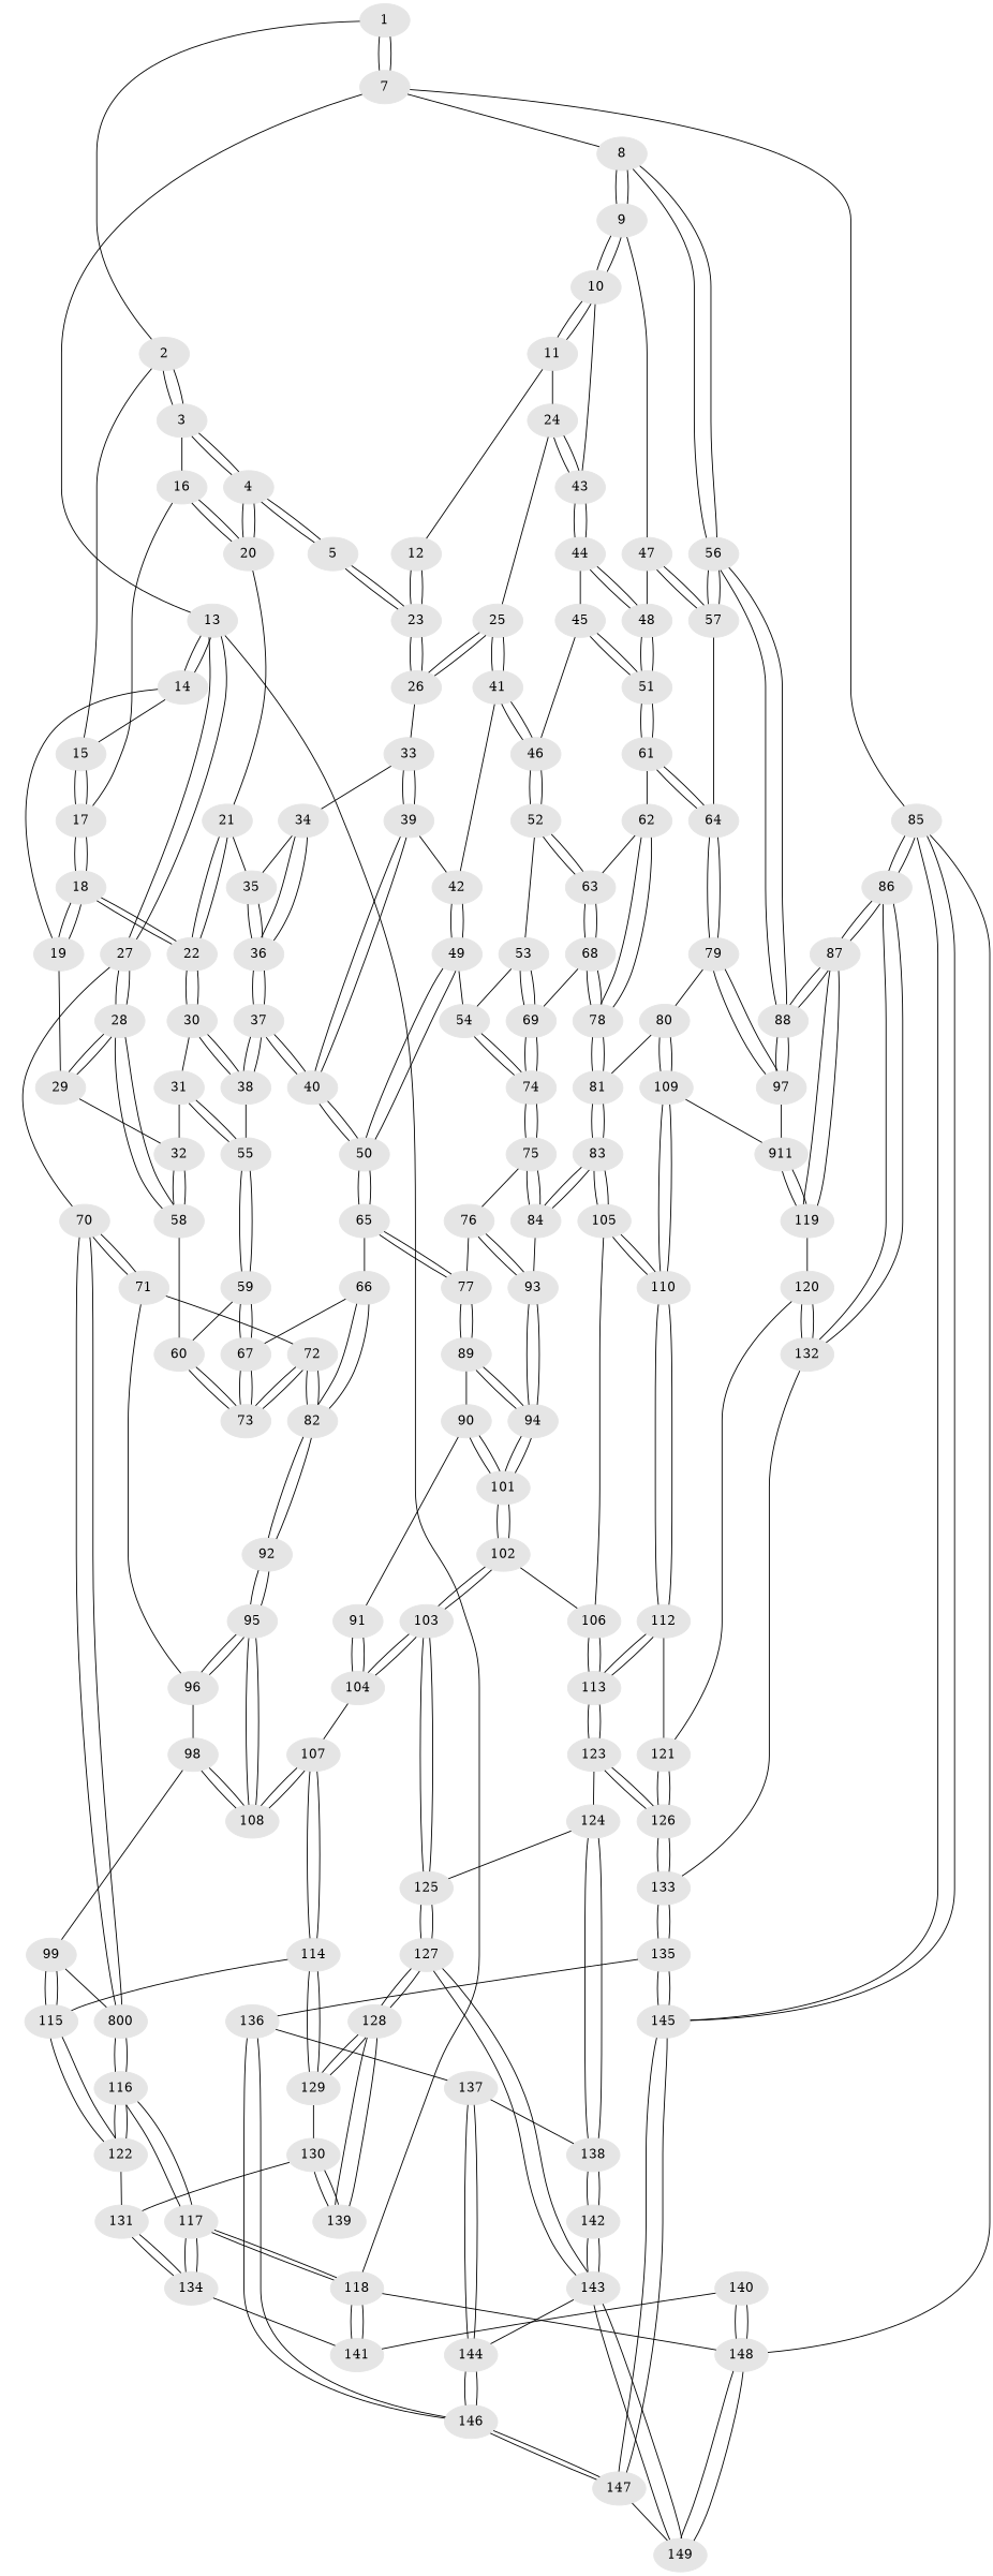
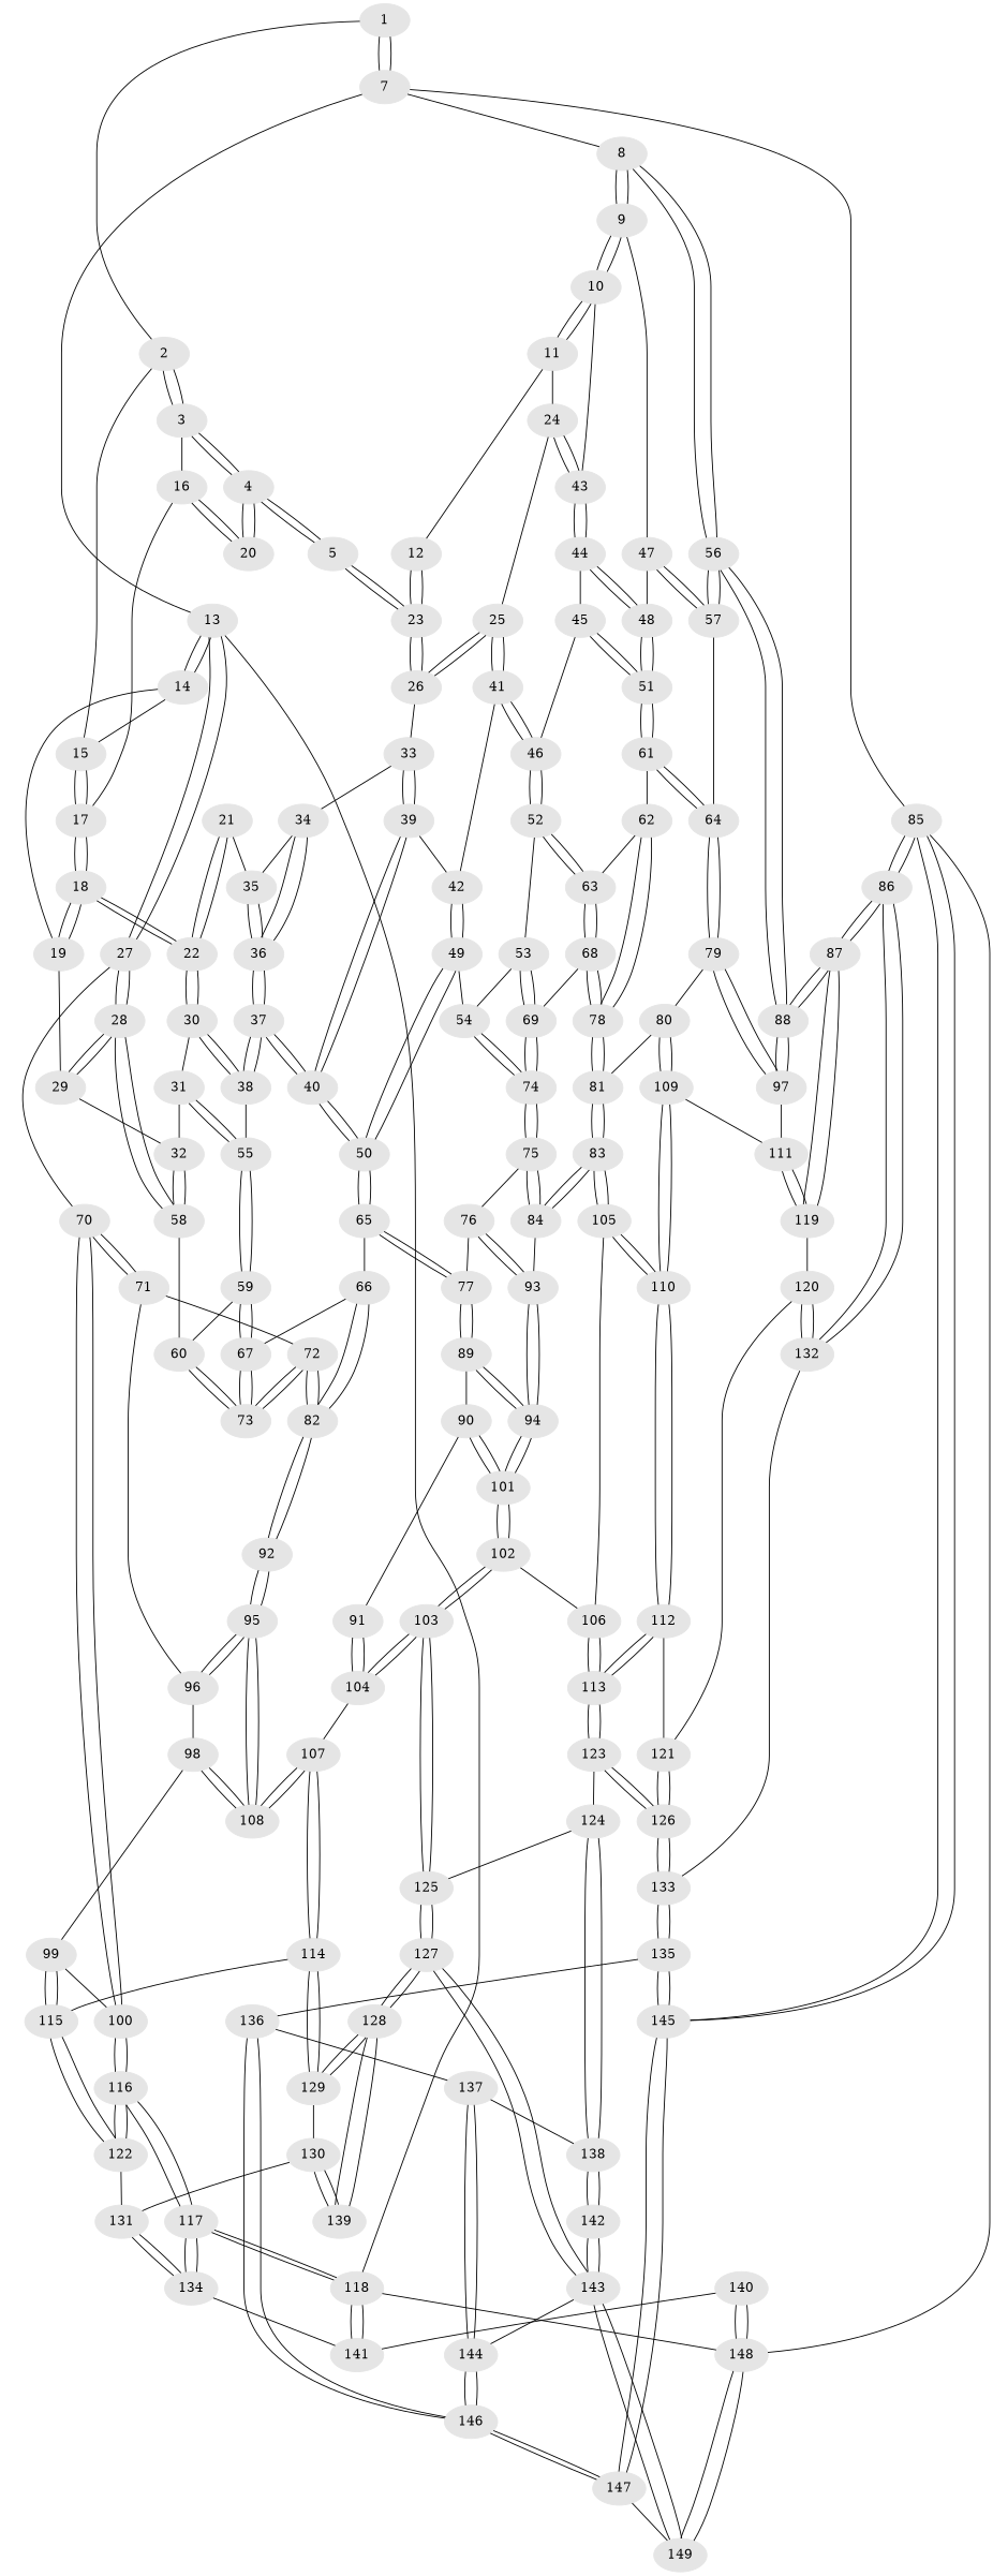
  graph {
    node [color=gray90 style=filled]
    1
    2
    7
    3
    15
    8
    13
    85
    4
    16
    17
    5
    20
    23
    21
    26
    12
    9
    56
    14
    27
    118
    86
    145
    148
    10
    47
    57
    88
    11
    43
    48
    24
    44
    25
    19
    28
    70
    141
    29
    18
    22
    30
    32
    35
    36
    31
    38
    33
    41
    42
    46
    34
    39
    58
    71
-   100 [label=800]
+   100
    60
    55
    59
    40
    37
    50
    49
    65
    52
    54
    45
    51
    61
    53
    63
    64
    74
    66
    77
    62
    69
    68
    75
    67
    97
    79
    73
    78
    81
    80
    82
    89
    92
    72
    96
    116
    98
    76
    84
    93
    94
    90
    83
    109
-   111 [label=911]
+   111
    110
    105
    95
    106
    87
    132
    147
    149
    119
    133
    120
    91
    101
    104
    102
    107
    108
    99
    115
    122
    117
    103
    125
    113
    127
    114
    112
    123
    129
    121
    126
    124
    130
    131
    134
    138
    142
    128
    143
    135
    139
    144
    136
    137
    146
    140
    1 -- 2
    1 -- 7
    1 -- 7
    2 -- 3
    2 -- 3
    2 -- 15
    7 -- 8
    7 -- 13
    7 -- 85
    3 -- 4
    3 -- 4
    3 -- 16
    15 -- 17
    15 -- 17
    8 -- 9
    8 -- 9
    8 -- 56
    8 -- 56
    13 -- 14
    13 -- 14
    13 -- 27
    13 -- 27
    13 -- 118
    85 -- 86
    85 -- 86
    85 -- 145
    85 -- 145
    85 -- 148
    4 -- 5
    4 -- 5
    4 -- 20
    4 -- 20
    16 -- 17
    16 -- 20
    16 -- 20
    17 -- 18
    17 -- 18
    5 -- 23
    5 -- 23
-   20 -- 21
    23 -- 26
    23 -- 26
    21 -- 22
    21 -- 22
    21 -- 35
    26 -- 33
    12 -- 23
    12 -- 23
    9 -- 10
    9 -- 10
    9 -- 47
    56 -- 57
    56 -- 57
    56 -- 88
    56 -- 88
    14 -- 15
    14 -- 19
    27 -- 28
    27 -- 28
    27 -- 70
    118 -- 148
    118 -- 141
    118 -- 141
    86 -- 87
    86 -- 87
    86 -- 132
    86 -- 132
    145 -- 147
    145 -- 147
    148 -- 149
    148 -- 149
    10 -- 11
    10 -- 11
    10 -- 43
    47 -- 57
    47 -- 57
    47 -- 48
    57 -- 64
    88 -- 97
    88 -- 97
    11 -- 12
    11 -- 24
    43 -- 44
    43 -- 44
    48 -- 51
    48 -- 51
    24 -- 43
    24 -- 43
    24 -- 25
    44 -- 48
    44 -- 48
    44 -- 45
    25 -- 26
    25 -- 26
    25 -- 41
    25 -- 41
    19 -- 29
    28 -- 29
    28 -- 29
    28 -- 58
    28 -- 58
    70 -- 71
    70 -- 71
    70 -- 100
    70 -- 100
    29 -- 32
    18 -- 19
    18 -- 19
    18 -- 22
    18 -- 22
    22 -- 30
    22 -- 30
    30 -- 31
    30 -- 38
    30 -- 38
    32 -- 58
    32 -- 58
    35 -- 36
    35 -- 36
    36 -- 37
    36 -- 37
    31 -- 32
    31 -- 55
    31 -- 55
    38 -- 55
    33 -- 34
    33 -- 39
    33 -- 39
    41 -- 42
    41 -- 46
    41 -- 46
    42 -- 49
    42 -- 49
    46 -- 52
    46 -- 52
    34 -- 35
    34 -- 36
    34 -- 36
    39 -- 42
    39 -- 40
    39 -- 40
    58 -- 60
    71 -- 72
    71 -- 96
    100 -- 116
    100 -- 116
    60 -- 73
    60 -- 73
    55 -- 59
    55 -- 59
    59 -- 60
    59 -- 67
    59 -- 67
    40 -- 50
    40 -- 50
    37 -- 38
    37 -- 38
    37 -- 40
    37 -- 40
    50 -- 65
    50 -- 65
    49 -- 50
    49 -- 50
    49 -- 54
    65 -- 66
    65 -- 77
    65 -- 77
    52 -- 53
    52 -- 63
    52 -- 63
    54 -- 74
    54 -- 74
    45 -- 46
    45 -- 51
    45 -- 51
    51 -- 61
    51 -- 61
    61 -- 64
    61 -- 64
    61 -- 62
    53 -- 54
    53 -- 69
    53 -- 69
    63 -- 68
    63 -- 68
    64 -- 79
    64 -- 79
    74 -- 75
    74 -- 75
    66 -- 67
    66 -- 82
    66 -- 82
    77 -- 89
    77 -- 89
    62 -- 63
    62 -- 78
    62 -- 78
    69 -- 74
    69 -- 74
    68 -- 69
    68 -- 78
    68 -- 78
    75 -- 76
    75 -- 84
    75 -- 84
    67 -- 73
    67 -- 73
    97 -- 111
    79 -- 97
    79 -- 97
    79 -- 80
    78 -- 81
    78 -- 81
    81 -- 83
    81 -- 83
    80 -- 81
    80 -- 109
    80 -- 109
    82 -- 92
    82 -- 92
    89 -- 94
    89 -- 94
    89 -- 90
    92 -- 95
    92 -- 95
    72 -- 73
    72 -- 73
    72 -- 82
    72 -- 82
    96 -- 98
    116 -- 122
    116 -- 122
    116 -- 117
    116 -- 117
    98 -- 108
    98 -- 108
    98 -- 99
    76 -- 77
    76 -- 93
    76 -- 93
    84 -- 93
    93 -- 94
    93 -- 94
    94 -- 101
    94 -- 101
    90 -- 91
    90 -- 101
    90 -- 101
    83 -- 84
    83 -- 84
    83 -- 105
    83 -- 105
    109 -- 111
    109 -- 110
    109 -- 110
    111 -- 119
    111 -- 119
    110 -- 112
    110 -- 112
    105 -- 110
    105 -- 110
    105 -- 106
    95 -- 96
    95 -- 96
    95 -- 108
    95 -- 108
    106 -- 113
    106 -- 113
    87 -- 88
    87 -- 88
    87 -- 119
    87 -- 119
    132 -- 133
    147 -- 149
    119 -- 120
    133 -- 135
    133 -- 135
    120 -- 132
    120 -- 132
    120 -- 121
    91 -- 104
    91 -- 104
    101 -- 102
    101 -- 102
    104 -- 107
    102 -- 106
    102 -- 103
    102 -- 103
    107 -- 108
    107 -- 108
    107 -- 114
    107 -- 114
    99 -- 100
    99 -- 115
    99 -- 115
    115 -- 122
    115 -- 122
    122 -- 131
    117 -- 118
    117 -- 118
    117 -- 134
    117 -- 134
    103 -- 104
    103 -- 104
    103 -- 125
    103 -- 125
    125 -- 127
    125 -- 127
    113 -- 123
    113 -- 123
    127 -- 128
    127 -- 128
    127 -- 143
    127 -- 143
    114 -- 115
    114 -- 129
    114 -- 129
    112 -- 113
    112 -- 113
    112 -- 121
    123 -- 126
    123 -- 126
    123 -- 124
    129 -- 130
    121 -- 126
    121 -- 126
    126 -- 133
    126 -- 133
    124 -- 125
    124 -- 138
    124 -- 138
    130 -- 131
    130 -- 139
    130 -- 139
    131 -- 134
    131 -- 134
    134 -- 141
    138 -- 142
    138 -- 142
    142 -- 143
    142 -- 143
    128 -- 129
    128 -- 129
    128 -- 139
    128 -- 139
    143 -- 149
    143 -- 149
    143 -- 144
    135 -- 145
    135 -- 145
    135 -- 136
    144 -- 146
    144 -- 146
    136 -- 137
    136 -- 146
    136 -- 146
    137 -- 138
    137 -- 144
    137 -- 144
    146 -- 147
    146 -- 147
    140 -- 148
    140 -- 148
    140 -- 141
  }
